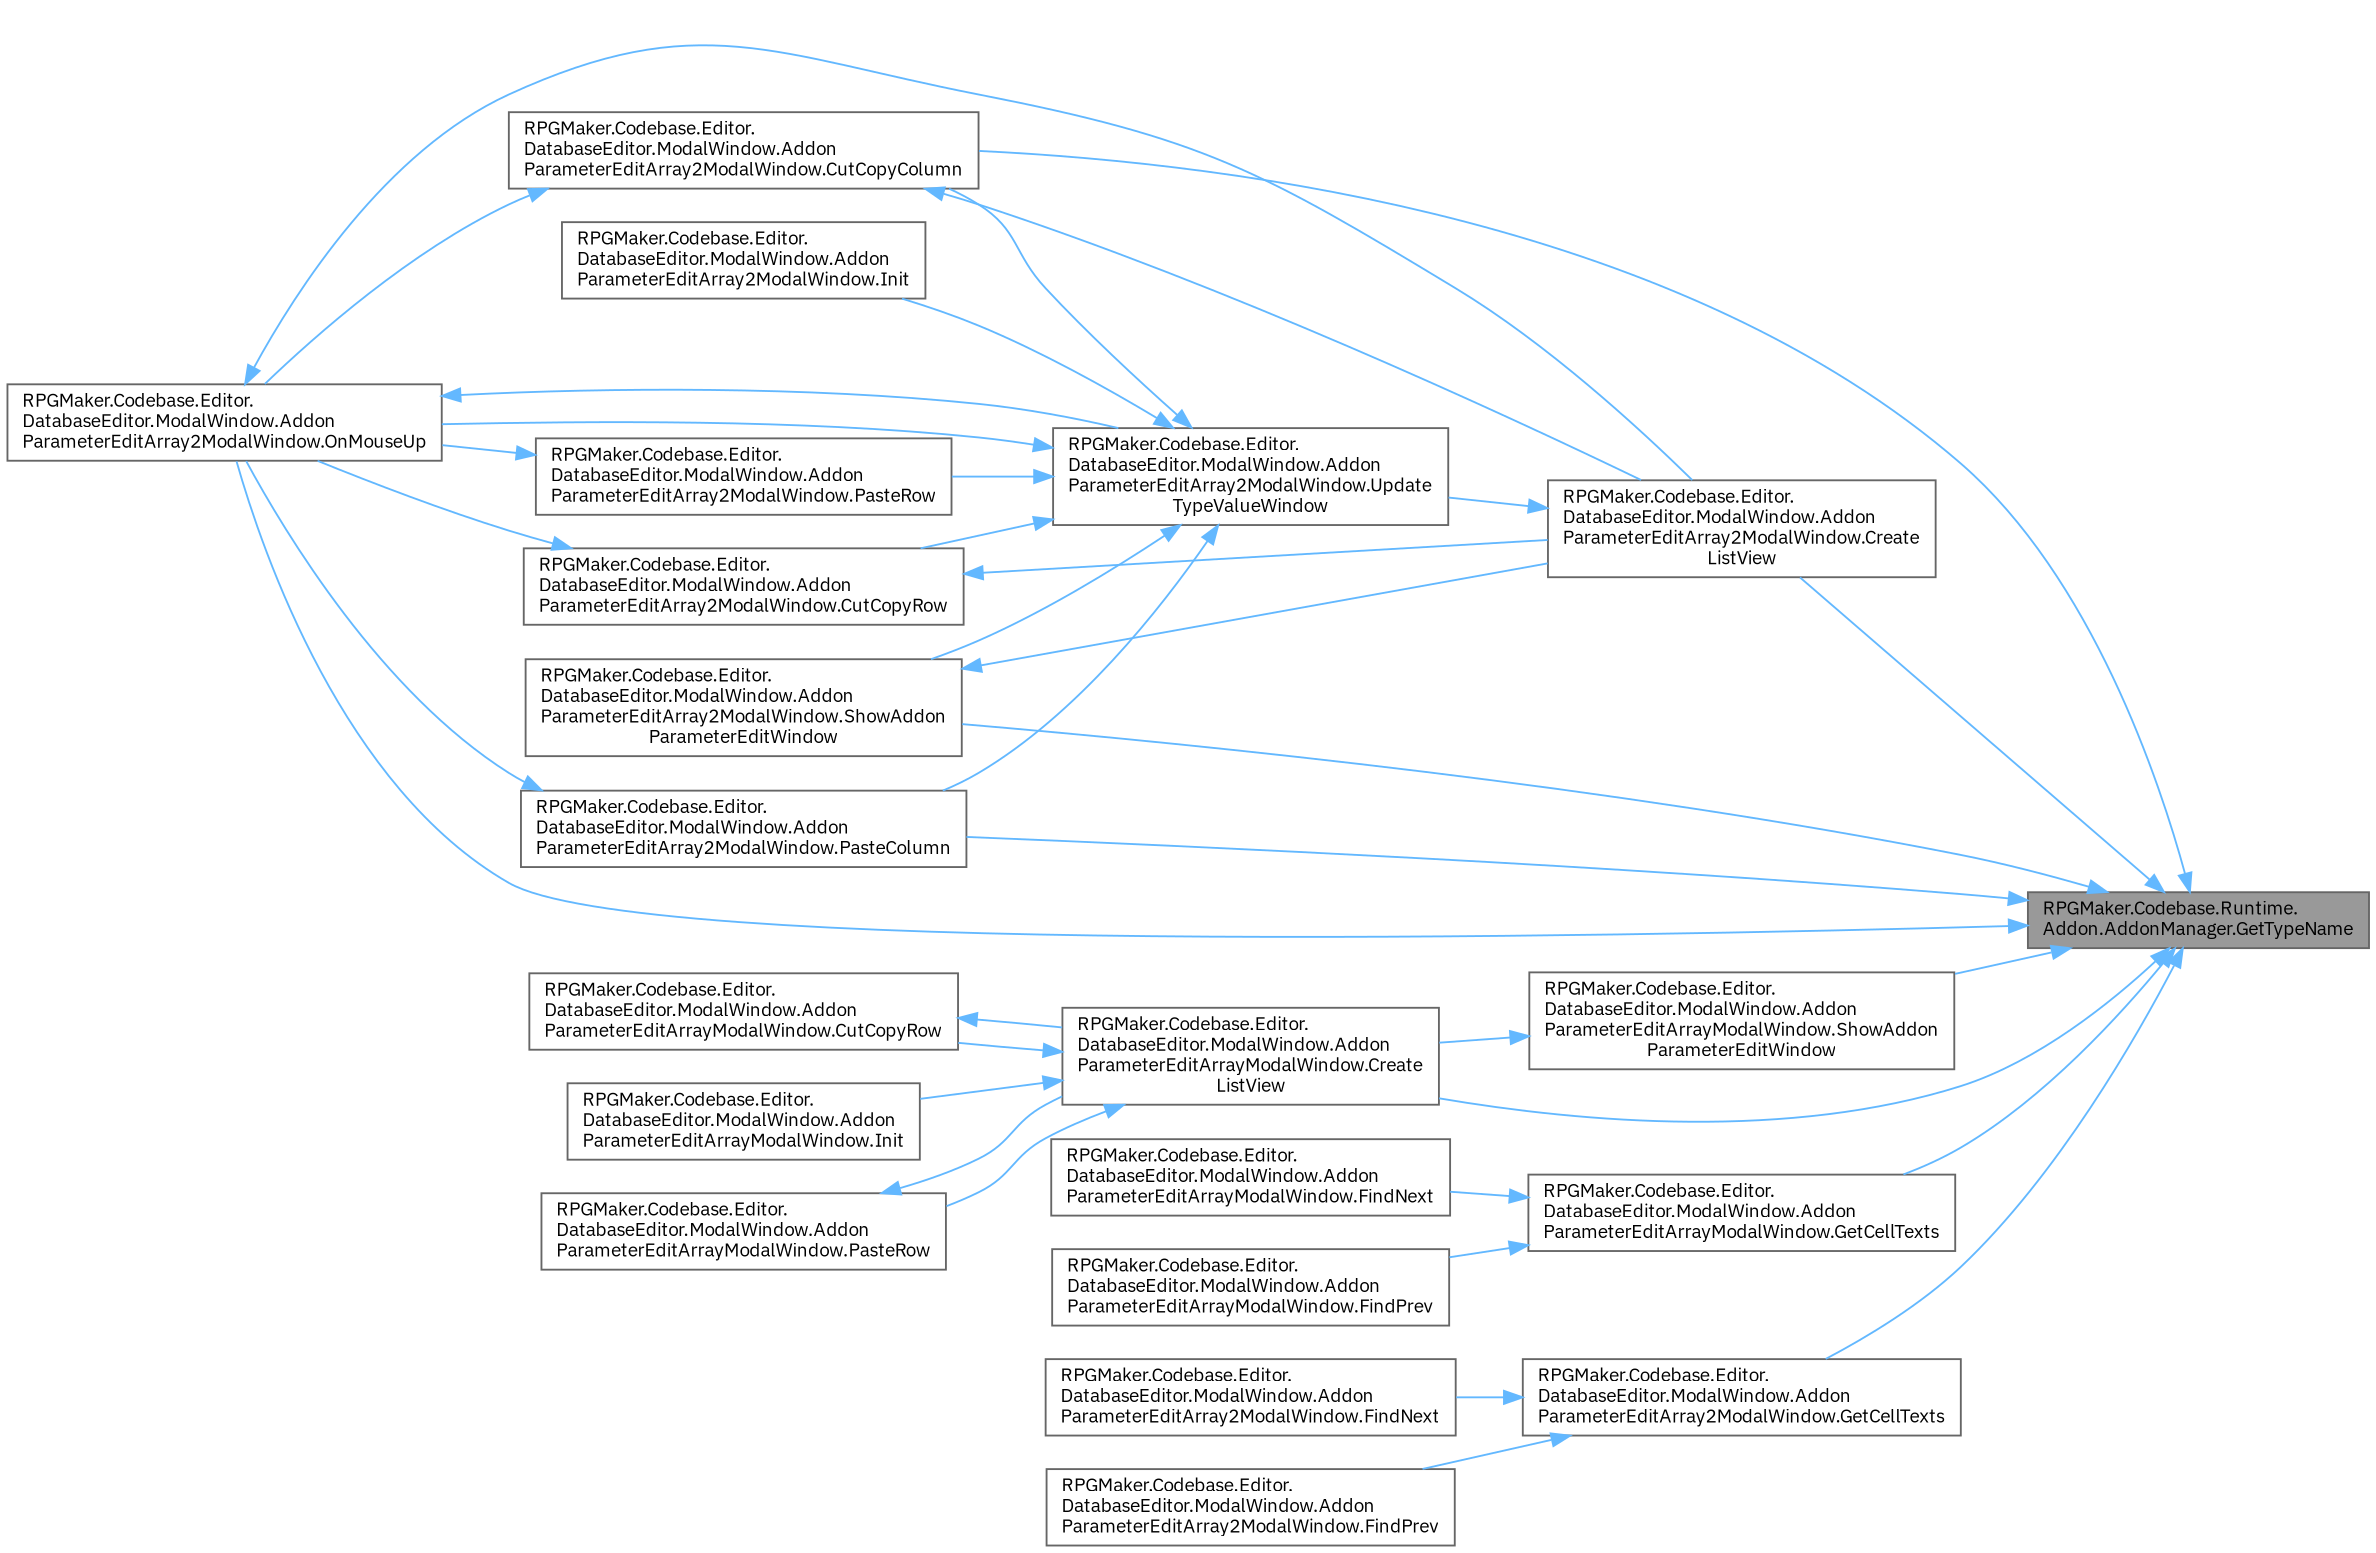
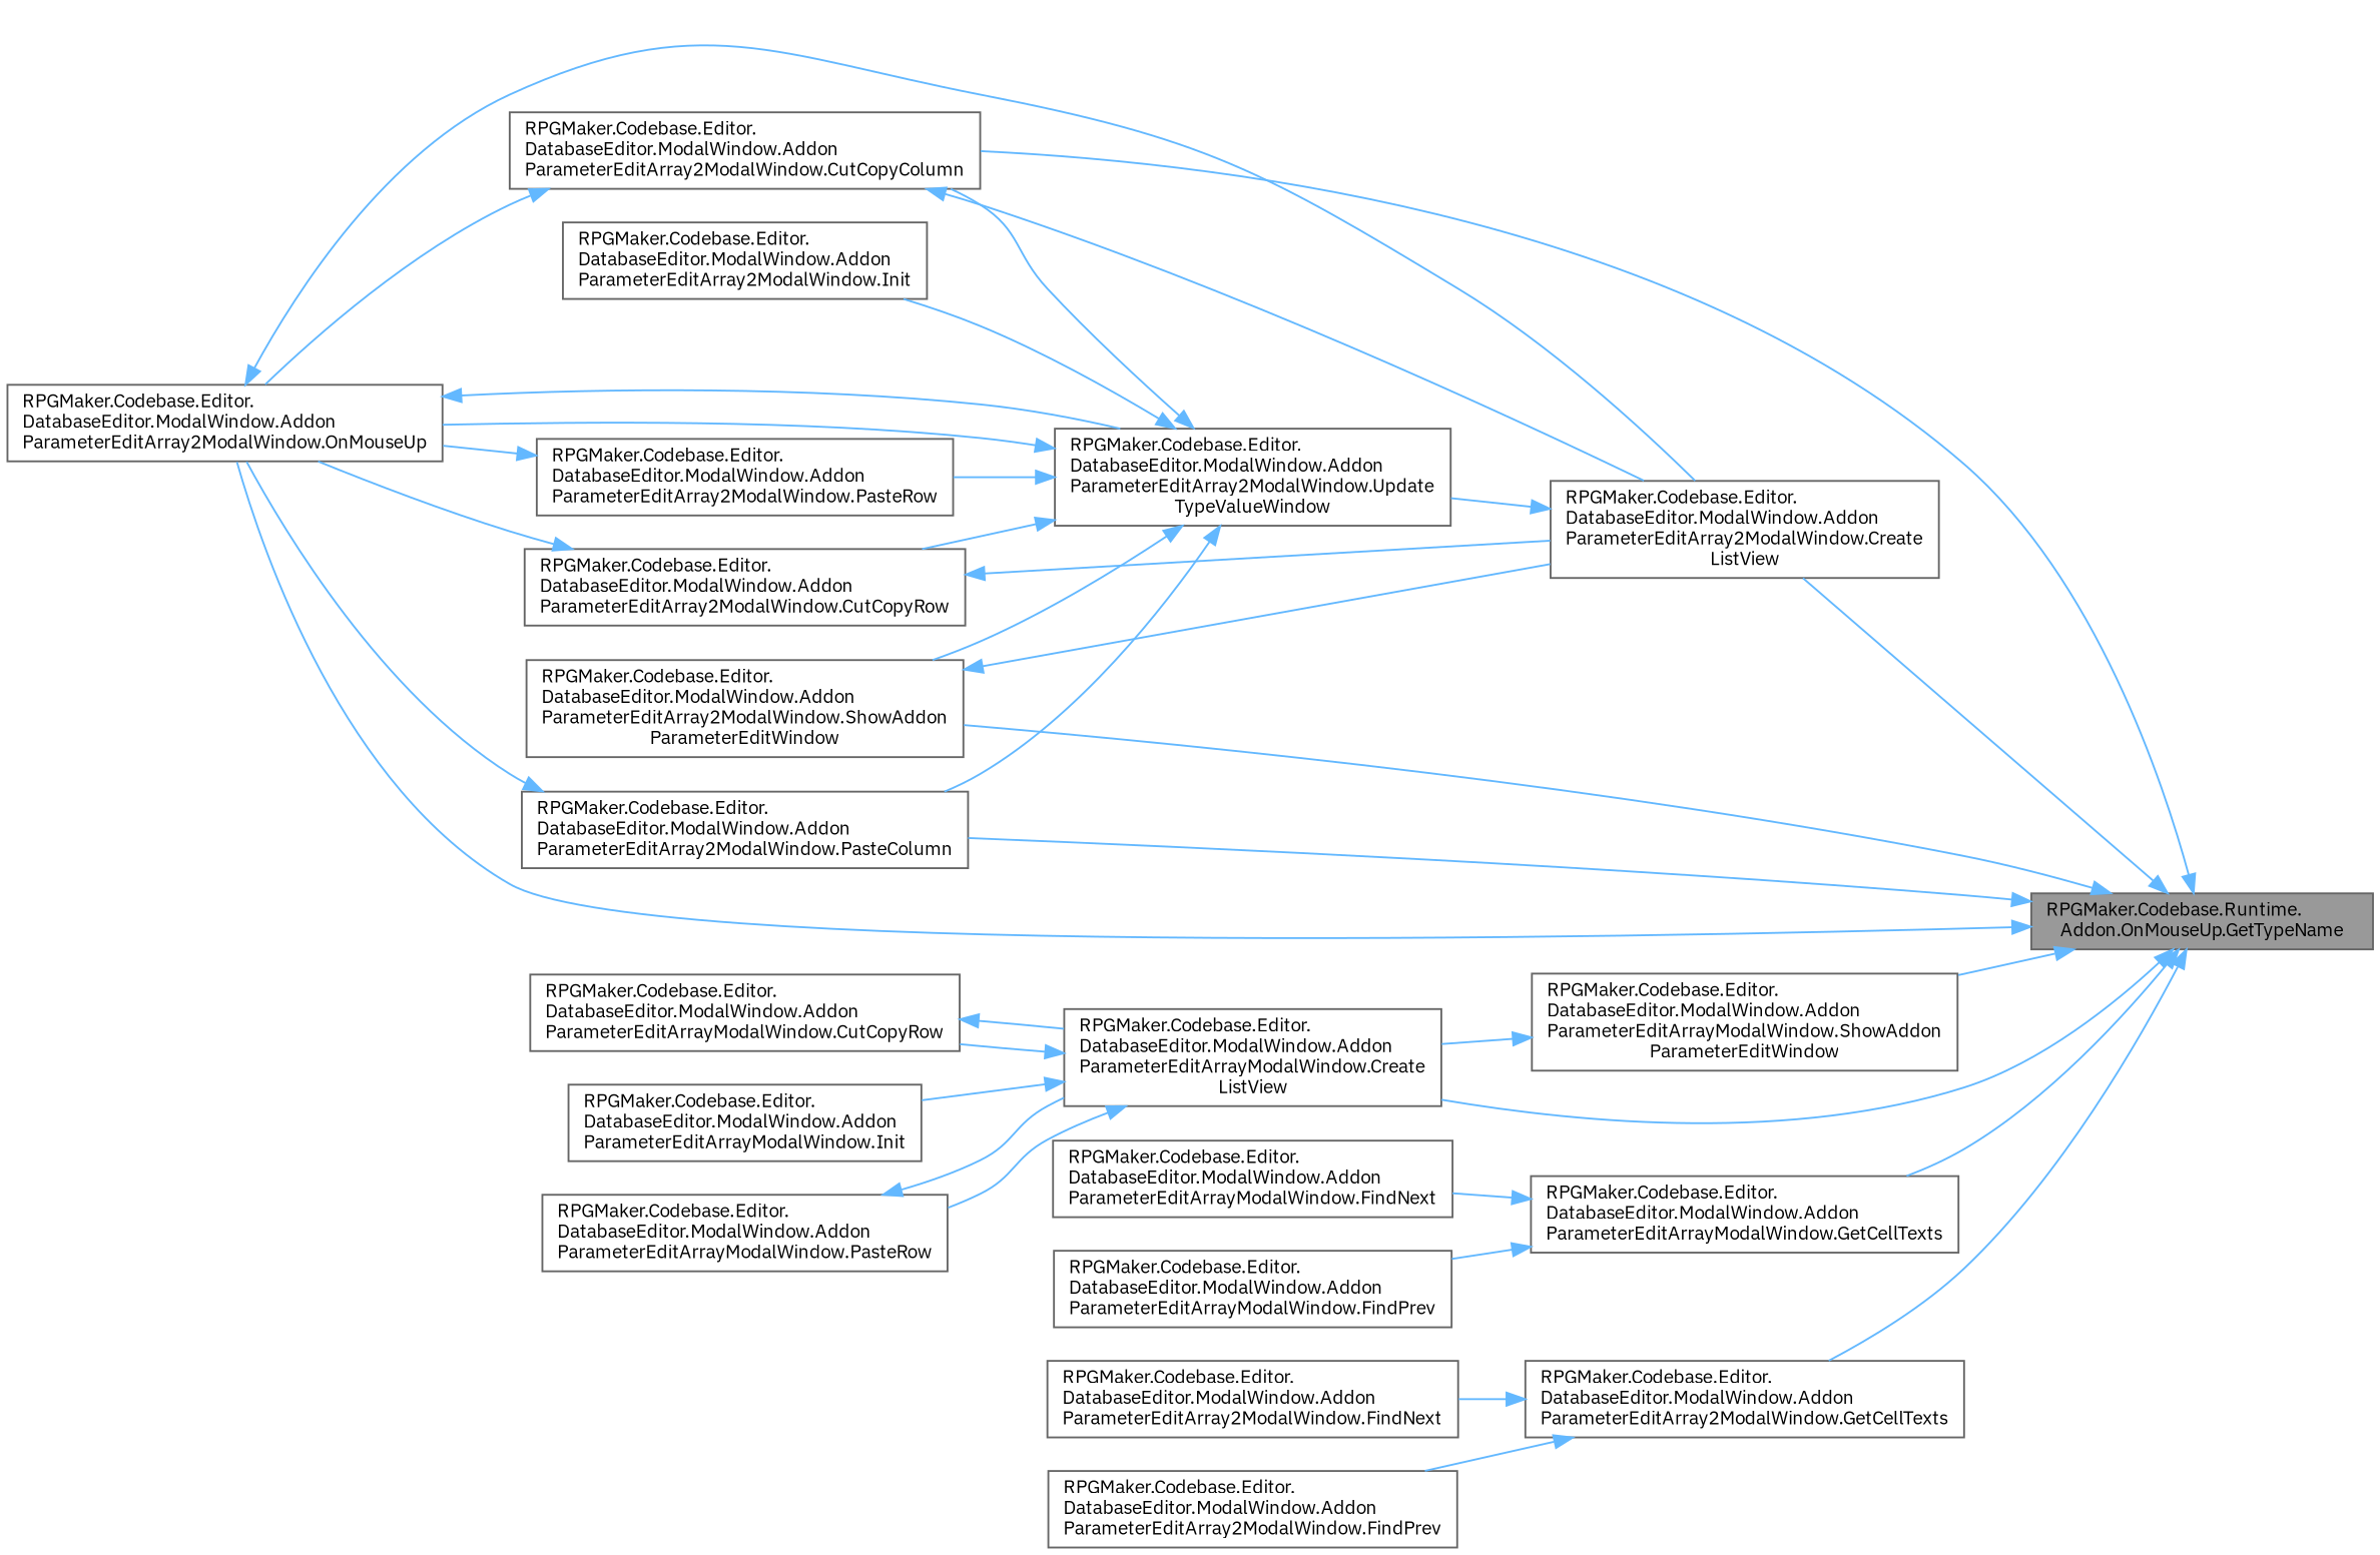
  digraph {
    rankdir=RL
    fontname="IBM Plex Sans"
    node [color=grey40 fillcolor=white fontname="IBM Plex Sans" fontsize=10 shape=box style=filled]
    edge [color=steelblue1 dir=back fontname="IBM Plex Sans" fontsize=10 labelfontname=Helvetica labelfontsize=10 style=solid]
-   n1 [color=gray40 fillcolor=grey60 fontcolor=black height=0.2 label="RPGMaker.Codebase.Runtime.\lAddon.AddonManager.GetTypeName" width=0.4]
+   n1 [color=gray40 fillcolor=grey60 fontcolor=black height=0.2 label="RPGMaker.Codebase.Runtime.\lAddon.OnMouseUp.GetTypeName" width=0.4]
    n2 [height=0.2 label="RPGMaker.Codebase.Editor.\lDatabaseEditor.ModalWindow.Addon\lParameterEditArray2ModalWindow.Create\lListView" width=0.4]
    n3 [height=0.2 label="RPGMaker.Codebase.Editor.\lDatabaseEditor.ModalWindow.Addon\lParameterEditArray2ModalWindow.CutCopyColumn" width=0.4]
    n4 [height=0.2 label="RPGMaker.Codebase.Editor.\lDatabaseEditor.ModalWindow.Addon\lParameterEditArray2ModalWindow.OnMouseUp" width=0.4]
    n5 [height=0.2 label="RPGMaker.Codebase.Editor.\lDatabaseEditor.ModalWindow.Addon\lParameterEditArray2ModalWindow.PasteColumn" width=0.4]
    n6 [height=0.2 label="RPGMaker.Codebase.Editor.\lDatabaseEditor.ModalWindow.Addon\lParameterEditArray2ModalWindow.ShowAddon\lParameterEditWindow" width=0.4]
    n7 [height=0.2 label="RPGMaker.Codebase.Editor.\lDatabaseEditor.ModalWindow.Addon\lParameterEditArrayModalWindow.Create\lListView" width=0.4]
    n8 [height=0.2 label="RPGMaker.Codebase.Editor.\lDatabaseEditor.ModalWindow.Addon\lParameterEditArrayModalWindow.GetCellTexts" width=0.4]
    n9 [height=0.2 label="RPGMaker.Codebase.Editor.\lDatabaseEditor.ModalWindow.Addon\lParameterEditArray2ModalWindow.GetCellTexts" width=0.4]
    n10 [height=0.2 label="RPGMaker.Codebase.Editor.\lDatabaseEditor.ModalWindow.Addon\lParameterEditArrayModalWindow.ShowAddon\lParameterEditWindow" width=0.4]
    n11 [height=0.2 label="RPGMaker.Codebase.Editor.\lDatabaseEditor.ModalWindow.Addon\lParameterEditArray2ModalWindow.Update\lTypeValueWindow" width=0.4]
    n12 [height=0.2 label="RPGMaker.Codebase.Editor.\lDatabaseEditor.ModalWindow.Addon\lParameterEditArray2ModalWindow.CutCopyRow" width=0.4]
    n13 [height=0.2 label="RPGMaker.Codebase.Editor.\lDatabaseEditor.ModalWindow.Addon\lParameterEditArray2ModalWindow.Init" width=0.4]
    n14 [height=0.2 label="RPGMaker.Codebase.Editor.\lDatabaseEditor.ModalWindow.Addon\lParameterEditArray2ModalWindow.PasteRow" width=0.4]
    n15 [height=0.2 label="RPGMaker.Codebase.Editor.\lDatabaseEditor.ModalWindow.Addon\lParameterEditArrayModalWindow.CutCopyRow" width=0.4]
    n16 [height=0.2 label="RPGMaker.Codebase.Editor.\lDatabaseEditor.ModalWindow.Addon\lParameterEditArrayModalWindow.Init" width=0.4]
    n17 [height=0.2 label="RPGMaker.Codebase.Editor.\lDatabaseEditor.ModalWindow.Addon\lParameterEditArrayModalWindow.PasteRow" width=0.4]
    n18 [height=0.2 label="RPGMaker.Codebase.Editor.\lDatabaseEditor.ModalWindow.Addon\lParameterEditArrayModalWindow.FindNext" width=0.4]
    n19 [height=0.2 label="RPGMaker.Codebase.Editor.\lDatabaseEditor.ModalWindow.Addon\lParameterEditArrayModalWindow.FindPrev" width=0.4]
    n20 [height=0.2 label="RPGMaker.Codebase.Editor.\lDatabaseEditor.ModalWindow.Addon\lParameterEditArray2ModalWindow.FindNext" width=0.4]
    n21 [height=0.2 label="RPGMaker.Codebase.Editor.\lDatabaseEditor.ModalWindow.Addon\lParameterEditArray2ModalWindow.FindPrev" width=0.4]
    n1 -> n2
    n1 -> n3
    n1 -> n4
    n1 -> n5
    n1 -> n6
    n1 -> n7
    n1 -> n8
    n1 -> n9
    n1 -> n10
    n2 -> n11
    n3 -> n2
    n3 -> n4
    n4 -> n2
    n4 -> n11
    n5 -> n4
    n6 -> n2
    n7 -> n15
    n7 -> n16
    n7 -> n17
    n8 -> n18
    n8 -> n19
    n9 -> n20
    n9 -> n21
    n10 -> n7
    n11 -> n3
    n11 -> n4
    n11 -> n5
    n11 -> n6
    n11 -> n12
    n11 -> n13
    n11 -> n14
    n12 -> n2
    n12 -> n4
    n14 -> n4
    n15 -> n7
    n17 -> n7
  }
